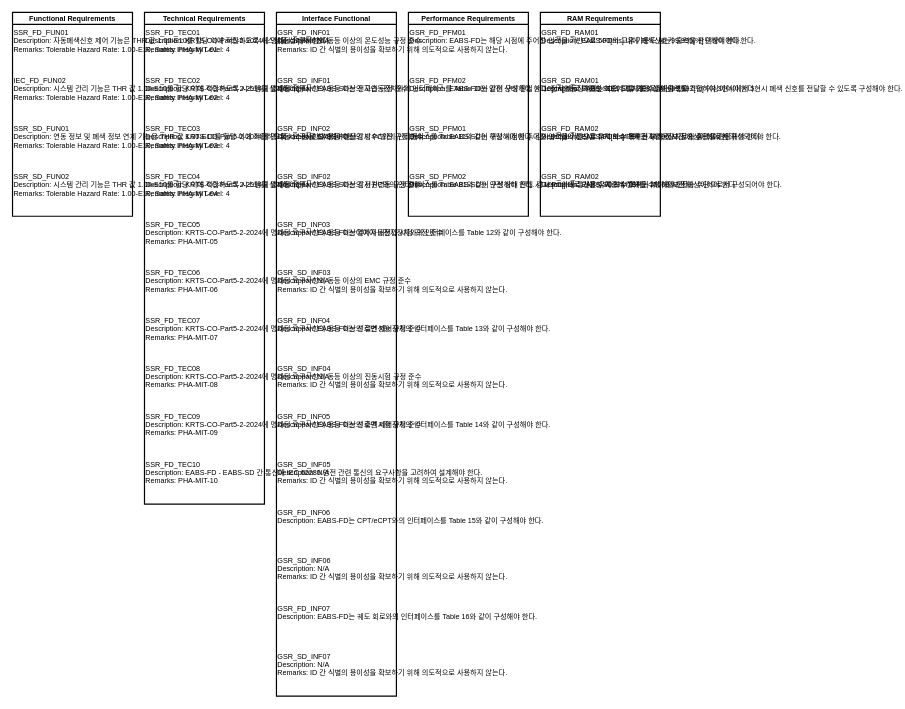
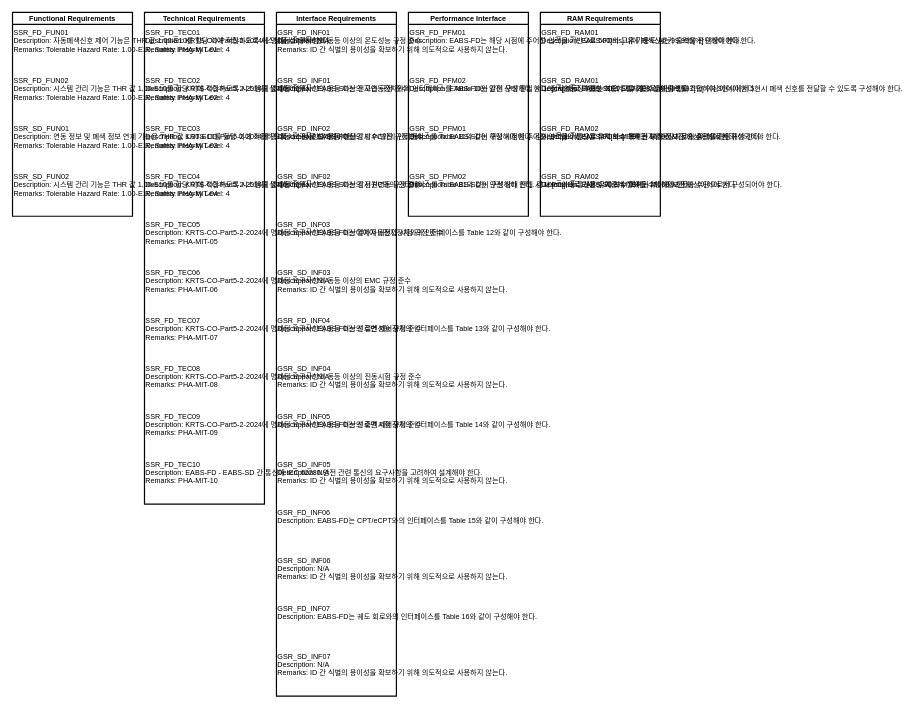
  <mxCell id="0" />
  <mxCell id="1" parent="0" />
  <mxCell id="2" value="Functional Requirements" style="swimlane;childLayout=stackLayout;horizontal=1;startSize=20;horizontalStack=0;resizeParent=1;resizeParentMax=0;resizeLast=0;collapsible=0;marginBottom=0;strokeWidth=2;" vertex="1" connectable="0" parent="1"><mxGeometry width="200" height="340" as="geometry" x="20" y="20" /></mxCell>
  <mxCell id="3" value="SSR_FD_FUN01&#10;Description: 자동폐색신호 제어 기능은 THR 값 1.00-E10를 할당 이에 적합하도록 시스템을 설계해야한다.&#10;Remarks: Tolerable Hazard Rate: 1.00-E10, Safety Integrity Level: 4" style="text;strokeColor=none;fillColor=none;" vertex="1" parent="2"><mxGeometry y="20" width="200" height="80" as="geometry" /></mxCell>
- <mxCell id="4" value="IEC_FD_FUN02&#10;Description: 시스템 관리 기능은 THR 값 1.00-E10를 할당 이에 적합하도록 시스템을 설계해야한다.&#10;Remarks: Tolerable Hazard Rate: 1.00-E10, Safety Integrity Level: 4" style="text;strokeColor=none;fillColor=none;" vertex="1" parent="2"><mxGeometry y="100" width="200" height="80" as="geometry" /></mxCell>
+ <mxCell id="4" value="SSR_FD_FUN02&#10;Description: 시스템 관리 기능은 THR 값 1.00-E10를 할당 이에 적합하도록 시스템을 설계해야한다.&#10;Remarks: Tolerable Hazard Rate: 1.00-E10, Safety Integrity Level: 4" style="text;strokeColor=none;fillColor=none;" vertex="1" parent="2"><mxGeometry y="100" width="200" height="80" as="geometry" /></mxCell>
  <mxCell id="5" value="SSR_SD_FUN01&#10;Description: 연동 정보 및 폐색 정보 연계 기능은 THR 값 1.00-E10를 할당 이에 적합하도록 시스템을 설계해야한다.&#10;Remarks: Tolerable Hazard Rate: 1.00-E10, Safety Integrity Level: 4" style="text;strokeColor=none;fillColor=none;" vertex="1" parent="2"><mxGeometry y="180" width="200" height="80" as="geometry" /></mxCell>
  <mxCell id="6" value="SSR_SD_FUN02&#10;Description: 시스템 관리 기능은 THR 값 1.00-E10를 할당 이에 적합하도록 시스템을 설계해야한다.&#10;Remarks: Tolerable Hazard Rate: 1.00-E10, Safety Integrity Level: 4" style="text;strokeColor=none;fillColor=none;" vertex="1" parent="2"><mxGeometry y="260" width="200" height="80" as="geometry" /></mxCell>
  <mxCell id="7" value="Technical Requirements" style="swimlane;childLayout=stackLayout;horizontal=1;startSize=20;horizontalStack=0;resizeParent=1;resizeParentMax=0;resizeLast=0;collapsible=0;marginBottom=0;strokeWidth=2;" vertex="1" connectable="0" parent="1"><mxGeometry x="240" width="200" height="820" as="geometry" y="20" /></mxCell>
  <mxCell id="8" value="SSR_FD_TEC01&#10;Description: KRTS-CO-Part5-2-2024에 명세된 요구사항의 동등 이상의 온도성능 규정 준수&#10;Remarks: PHA-MIT-01" style="text;strokeColor=none;fillColor=none;" vertex="1" parent="7"><mxGeometry y="20" width="200" height="80" as="geometry" /></mxCell>
  <mxCell id="9" value="SSR_FD_TEC02&#10;Description: KRTS-CO-Part5-2-2024에 명세된 요구사항의 동등 이상의 고습 규정 준수&#10;Remarks: PHA-MIT-02" style="text;strokeColor=none;fillColor=none;" vertex="1" parent="7"><mxGeometry y="100" width="200" height="80" as="geometry" /></mxCell>
  <mxCell id="10" value="SSR_FD_TEC03&#10;Description: KRTS-CO-Part5-2-2024에 명세된 요구사항의 동등 이상의 방수/방진 규정 준수&#10;Remarks: PHA-MIT-03" style="text;strokeColor=none;fillColor=none;" vertex="1" parent="7"><mxGeometry y="180" width="200" height="80" as="geometry" /></mxCell>
  <mxCell id="11" value="SSR_FD_TEC04&#10;Description: KRTS-CO-Part5-2-2024에 명세된 요구사항의 동등 이상의 전원변동 규정 준수&#10;Remarks: PHA-MIT-04" style="text;strokeColor=none;fillColor=none;" vertex="1" parent="7"><mxGeometry y="260" width="200" height="80" as="geometry" /></mxCell>
  <mxCell id="12" value="SSR_FD_TEC05&#10;Description: KRTS-CO-Part5-2-2024에 명세된 요구사항의 동등 이상이어야 내전압 시험 규정 준수&#10;Remarks: PHA-MIT-05" style="text;strokeColor=none;fillColor=none;" vertex="1" parent="7"><mxGeometry y="340" width="200" height="80" as="geometry" /></mxCell>
  <mxCell id="13" value="SSR_FD_TEC06&#10;Description: KRTS-CO-Part5-2-2024에 명세된 요구사항의 동등 이상의 EMC 규정 준수&#10;Remarks: PHA-MIT-06" style="text;strokeColor=none;fillColor=none;" vertex="1" parent="7"><mxGeometry y="420" width="200" height="80" as="geometry" /></mxCell>
  <mxCell id="14" value="SSR_FD_TEC07&#10;Description: KRTS-CO-Part5-2-2024에 명세된 요구사항의 동등 이상의 절연성능 규정 준수&#10;Remarks: PHA-MIT-07" style="text;strokeColor=none;fillColor=none;" vertex="1" parent="7"><mxGeometry y="500" width="200" height="80" as="geometry" /></mxCell>
  <mxCell id="15" value="SSR_FD_TEC08&#10;Description: KRTS-CO-Part5-2-2024에 명세된 요구사항의 동등 이상의 진동시험 규정 준수&#10;Remarks: PHA-MIT-08" style="text;strokeColor=none;fillColor=none;" vertex="1" parent="7"><mxGeometry y="580" width="200" height="80" as="geometry" /></mxCell>
  <mxCell id="16" value="SSR_FD_TEC09&#10;Description: KRTS-CO-Part5-2-2024에 명세된 요구사항의 동등 이상의 충격시험 규정 준수&#10;Remarks: PHA-MIT-09" style="text;strokeColor=none;fillColor=none;" vertex="1" parent="7"><mxGeometry y="660" width="200" height="80" as="geometry" /></mxCell>
  <mxCell id="17" value="SSR_FD_TEC10&#10;Description: EABS-FD - EABS-SD 간 통신에 IEC 62280 안전 관련 통신의 요구사항을 고려하여 설계해야 한다.&#10;Remarks: PHA-MIT-10" style="text;strokeColor=none;fillColor=none;" vertex="1" parent="7"><mxGeometry y="740" width="200" height="80" as="geometry" /></mxCell>
- <mxCell id="18" value="Interface Functional" style="swimlane;childLayout=stackLayout;horizontal=1;startSize=20;horizontalStack=0;resizeParent=1;resizeParentMax=0;resizeLast=0;collapsible=0;marginBottom=0;strokeWidth=2;" vertex="1" connectable="0" parent="1"><mxGeometry x="460" width="200" height="1140" as="geometry" y="20" /></mxCell>
+ <mxCell id="18" value="Interface Requirements" style="swimlane;childLayout=stackLayout;horizontal=1;startSize=20;horizontalStack=0;resizeParent=1;resizeParentMax=0;resizeLast=0;collapsible=0;marginBottom=0;strokeWidth=2;" vertex="1" connectable="0" parent="1"><mxGeometry x="460" width="200" height="1140" as="geometry" y="20" /></mxCell>
  <mxCell id="19" value="GSR_FD_INF01&#10;Description: N/A&#10;Remarks: ID 간 식별의 용이성을 확보하기 위해 의도적으로 사용하지 않는다." style="text;strokeColor=none;fillColor=none;" vertex="1" parent="18"><mxGeometry y="20" width="200" height="80" as="geometry" /></mxCell>
  <mxCell id="20" value="GSR_SD_INF01&#10;Description: EABS-SD는 전자연동장치와의 인터페이스를 Table 10와 같이 구성해야 한다. 전자연동장치에는 SE1 SE2 SE3 실선 출력을 조합하여 3현시에서 5현시 폐색 신호를 전달할 수 있도록 구성해야 한다." style="text;strokeColor=none;fillColor=none;" vertex="1" parent="18"><mxGeometry y="100" width="200" height="80" as="geometry" /></mxCell>
  <mxCell id="21" value="GSR_FD_INF02&#10;Description: EABS-FD는 감시 PC와의 인터페이스를 Table 11와 같이 구성해야 한다. 감시 PC와의 통신은 유지 보수 목적과 부가 정보 전송 수단으로서 구성되어야 한다." style="text;strokeColor=none;fillColor=none;" vertex="1" parent="18"><mxGeometry y="180" width="200" height="80" as="geometry" /></mxCell>
  <mxCell id="22" value="GSR_SD_INF02&#10;Description: EABS-SD는 감시 PC와의 인터페이스를 Table 81와 같이 구성해야 한다. 감시 PC와의 통신은 유지 보수 목적과 부가 정보 전송 수단으로서 구성되어야 한다." style="text;strokeColor=none;fillColor=none;" vertex="1" parent="18"><mxGeometry y="260" width="200" height="80" as="geometry" /></mxCell>
  <mxCell id="23" value="GSR_FD_INF03&#10;Description: EABS-FD는 열차자동정지장치와의 인터페이스를 Table 12와 같이 구성해야 한다." style="text;strokeColor=none;fillColor=none;" vertex="1" parent="18"><mxGeometry y="340" width="200" height="80" as="geometry" /></mxCell>
  <mxCell id="24" value="GSR_SD_INF03&#10;Description: N/A&#10;Remarks: ID 간 식별의 용이성을 확보하기 위해 의도적으로 사용하지 않는다." style="text;strokeColor=none;fillColor=none;" vertex="1" parent="18"><mxGeometry y="420" width="200" height="80" as="geometry" /></mxCell>
  <mxCell id="25" value="GSR_FD_INF04&#10;Description: EABS-FD는 선로변 제어장치의 인터페이스를 Table 13와 같이 구성해야 한다." style="text;strokeColor=none;fillColor=none;" vertex="1" parent="18"><mxGeometry y="500" width="200" height="80" as="geometry" /></mxCell>
  <mxCell id="26" value="GSR_SD_INF04&#10;Description: N/A&#10;Remarks: ID 간 식별의 용이성을 확보하기 위해 의도적으로 사용하지 않는다." style="text;strokeColor=none;fillColor=none;" vertex="1" parent="18"><mxGeometry y="580" width="200" height="80" as="geometry" /></mxCell>
  <mxCell id="27" value="GSR_FD_INF05&#10;Description: EABS-FD는 선로변 제어장치의 인터페이스를 Table 14와 같이 구성해야 한다." style="text;strokeColor=none;fillColor=none;" vertex="1" parent="18"><mxGeometry y="660" width="200" height="80" as="geometry" /></mxCell>
  <mxCell id="28" value="GSR_SD_INF05&#10;Description: N/A&#10;Remarks: ID 간 식별의 용이성을 확보하기 위해 의도적으로 사용하지 않는다." style="text;strokeColor=none;fillColor=none;" vertex="1" parent="18"><mxGeometry y="740" width="200" height="80" as="geometry" /></mxCell>
  <mxCell id="29" value="GSR_FD_INF06&#10;Description: EABS-FD는 CPT/eCPT와의 인터페이스를 Table 15와 같이 구성해야 한다." style="text;strokeColor=none;fillColor=none;" vertex="1" parent="18"><mxGeometry y="820" width="200" height="80" as="geometry" /></mxCell>
  <mxCell id="30" value="GSR_SD_INF06&#10;Description: N/A&#10;Remarks: ID 간 식별의 용이성을 확보하기 위해 의도적으로 사용하지 않는다." style="text;strokeColor=none;fillColor=none;" vertex="1" parent="18"><mxGeometry y="900" width="200" height="80" as="geometry" /></mxCell>
  <mxCell id="31" value="GSR_FD_INF07&#10;Description: EABS-FD는 궤도 회로와의 인터페이스를 Table 16와 같이 구성해야 한다." style="text;strokeColor=none;fillColor=none;" vertex="1" parent="18"><mxGeometry y="980" width="200" height="80" as="geometry" /></mxCell>
  <mxCell id="32" value="GSR_SD_INF07&#10;Description: N/A&#10;Remarks: ID 간 식별의 용이성을 확보하기 위해 의도적으로 사용하지 않는다." style="text;strokeColor=none;fillColor=none;" vertex="1" parent="18"><mxGeometry y="1060" width="200" height="80" as="geometry" /></mxCell>
- <mxCell id="33" value="Performance Requirements" style="swimlane;childLayout=stackLayout;horizontal=1;startSize=20;horizontalStack=0;resizeParent=1;resizeParentMax=0;resizeLast=0;collapsible=0;marginBottom=0;strokeWidth=2;" vertex="1" connectable="0" parent="1"><mxGeometry x="680" width="200" height="340" as="geometry" y="20" /></mxCell>
+ <mxCell id="33" value="Performance Interface" style="swimlane;childLayout=stackLayout;horizontal=1;startSize=20;horizontalStack=0;resizeParent=1;resizeParentMax=0;resizeLast=0;collapsible=0;marginBottom=0;strokeWidth=2;" vertex="1" connectable="0" parent="1"><mxGeometry x="680" width="200" height="340" as="geometry" y="20" /></mxCell>
  <mxCell id="34" value="GSR_FD_PFM01&#10;Description: EABS-FD는 해당 시점에 주어진 입력을 기반으로 500[ms] 내에 폐색신호기 출력을 판단해야 한다." style="text;strokeColor=none;fillColor=none;" vertex="1" parent="33"><mxGeometry y="20" width="200" height="80" as="geometry" /></mxCell>
  <mxCell id="35" value="GSR_FD_PFM02&#10;Description: EABS-FD는 안전 상태 진입 시 10[ms] 내로 가용성 이중계 절체를 수행해야 한다." style="text;strokeColor=none;fillColor=none;" vertex="1" parent="33"><mxGeometry y="100" width="200" height="80" as="geometry" /></mxCell>
  <mxCell id="36" value="GSR_SD_PFM01&#10;Description: EABS-SD는 해당 시점에 주어진 입력을 기반으로 500[ms] 내에 전자연동장치로의 출력을 판단해야 한다." style="text;strokeColor=none;fillColor=none;" vertex="1" parent="33"><mxGeometry y="180" width="200" height="80" as="geometry" /></mxCell>
  <mxCell id="37" value="GSR_SD_PFM02&#10;Description: EABS-SD는 안전 상태 진입 시 10[ms] 내로 가용성 이중계 절체를 수행해야 한다." style="text;strokeColor=none;fillColor=none;" vertex="1" parent="33"><mxGeometry y="260" width="200" height="80" as="geometry" /></mxCell>
  <mxCell id="38" value="RAM Requirements" style="swimlane;childLayout=stackLayout;horizontal=1;startSize=20;horizontalStack=0;resizeParent=1;resizeParentMax=0;resizeLast=0;collapsible=0;marginBottom=0;strokeWidth=2;" vertex="1" connectable="0" parent="1"><mxGeometry x="900" width="200" height="340" as="geometry" y="20" /></mxCell>
  <mxCell id="39" value="GSR_FD_RAM01&#10;Description: EABS-FD의 고유 가용도 Ai는99.995[%] 이상이어야 한다." style="text;strokeColor=none;fillColor=none;" vertex="1" parent="38"><mxGeometry y="20" width="200" height="80" as="geometry" /></mxCell>
  <mxCell id="40" value="GSR_SD_RAM01&#10;Description: EABS-SD의 고유 가용도 Ai는99.997[%] 이상이어야 한다." style="text;strokeColor=none;fillColor=none;" vertex="1" parent="38"><mxGeometry y="100" width="200" height="80" as="geometry" /></mxCell>
  <mxCell id="41" value="GSR_FD_RAM02&#10;Description: EABS-FD의 MTBF는 10000 시간 이상이어야 한다." style="text;strokeColor=none;fillColor=none;" vertex="1" parent="38"><mxGeometry y="180" width="200" height="80" as="geometry" /></mxCell>
  <mxCell id="42" value="GSR_SD_RAM02&#10;Description: EABS-SD의 MTBF는 15000 시간 이상이어야 한다." style="text;strokeColor=none;fillColor=none;" vertex="1" parent="38"><mxGeometry y="260" width="200" height="80" as="geometry" /></mxCell>
